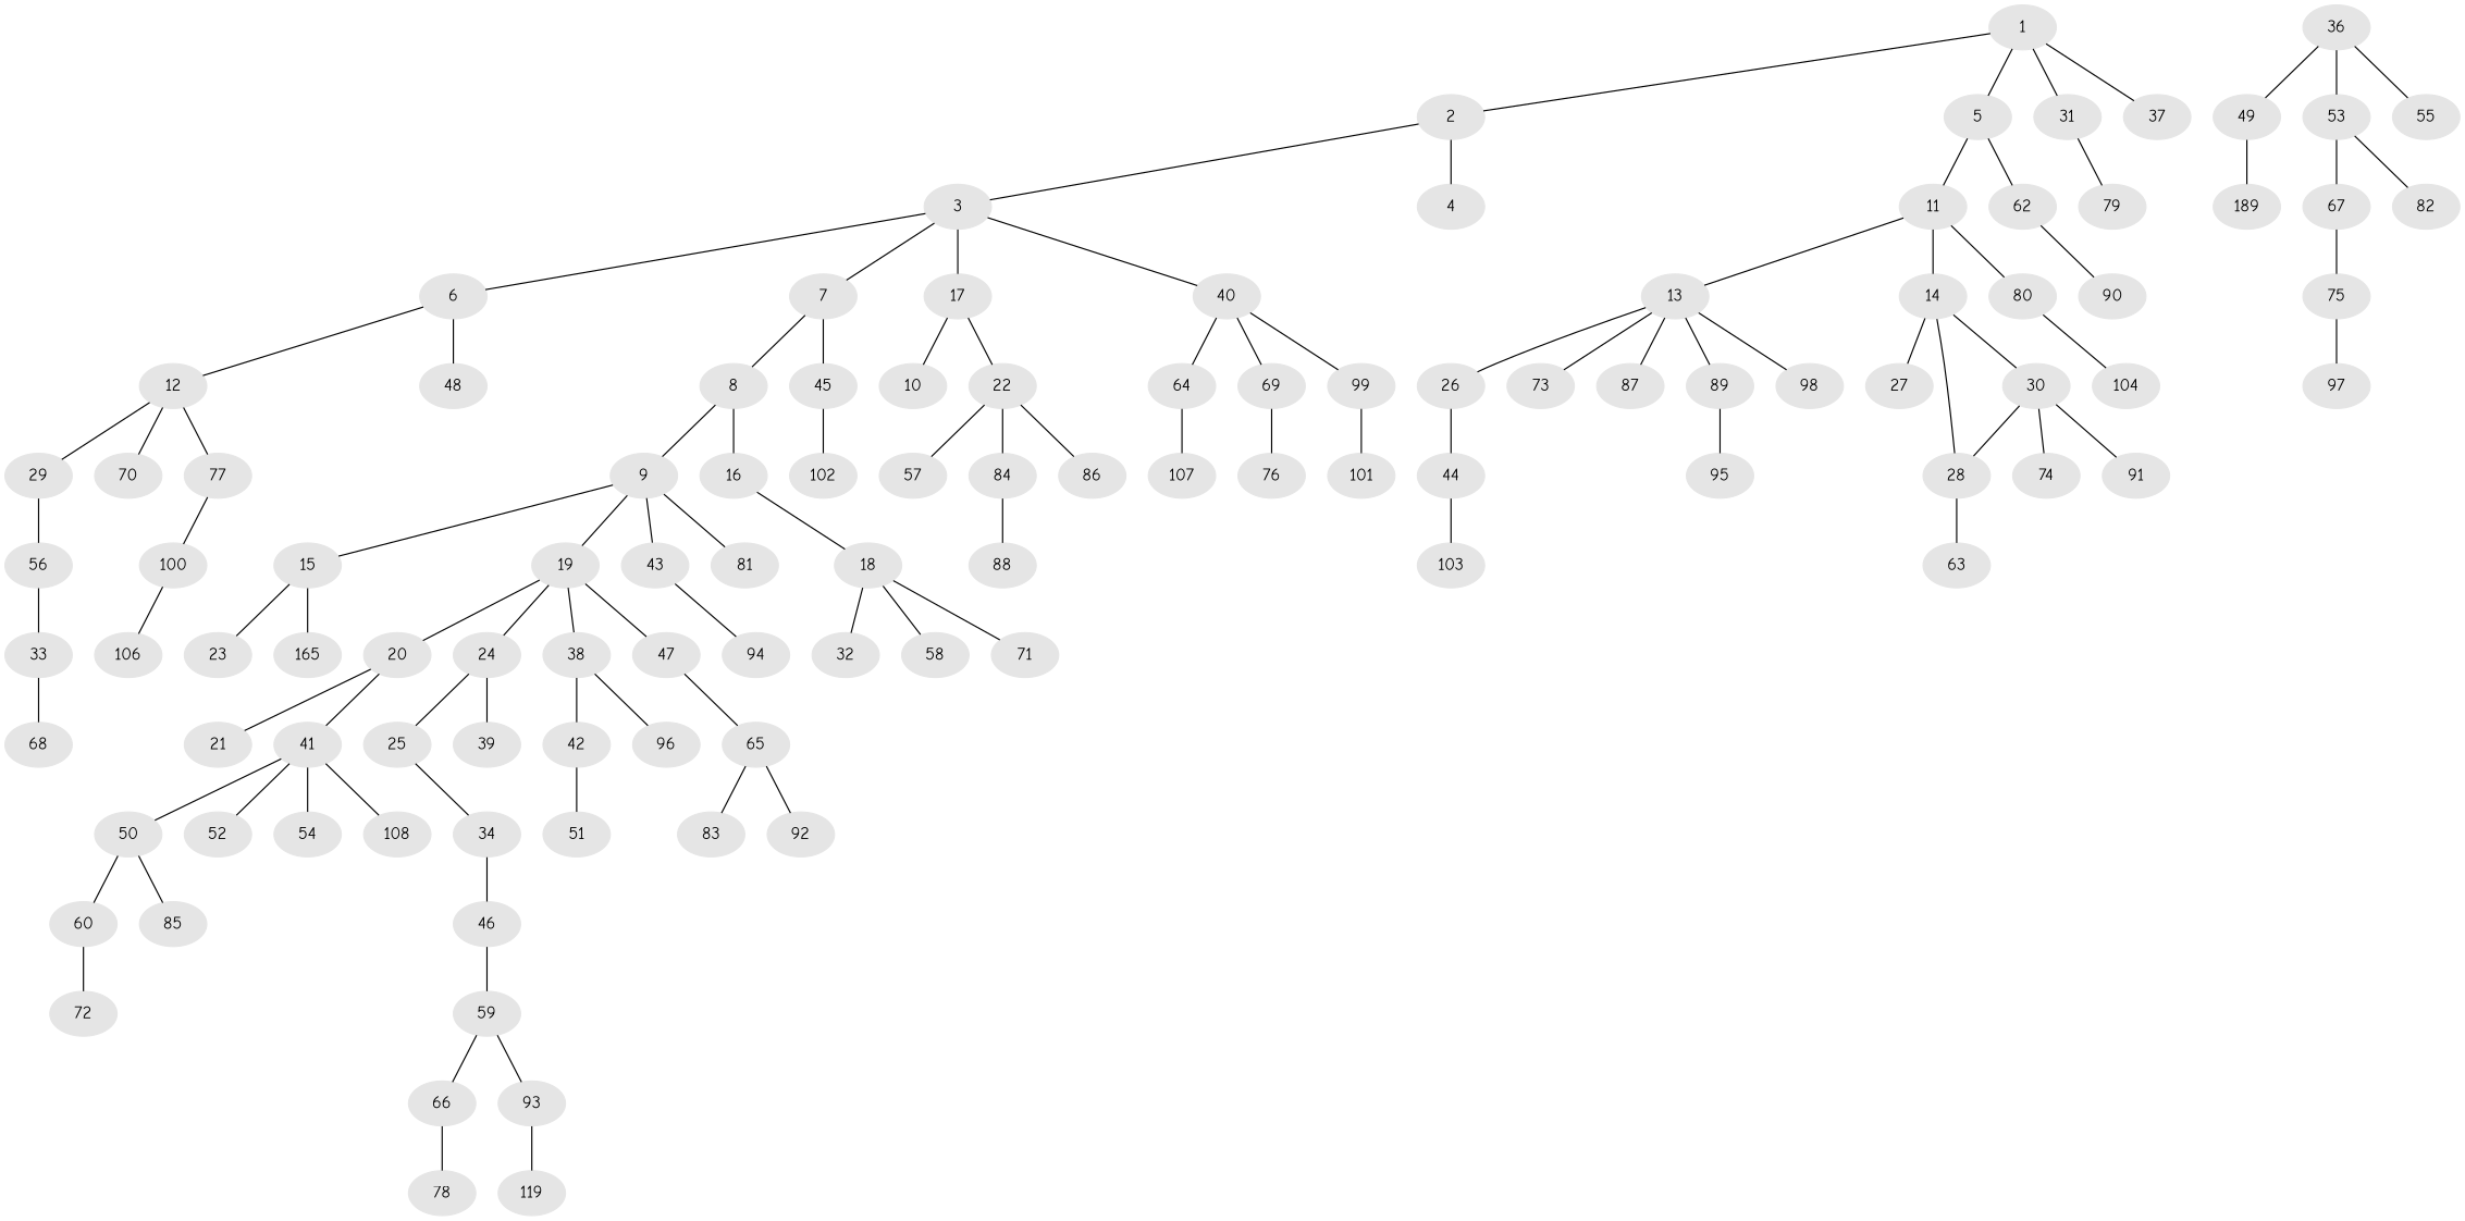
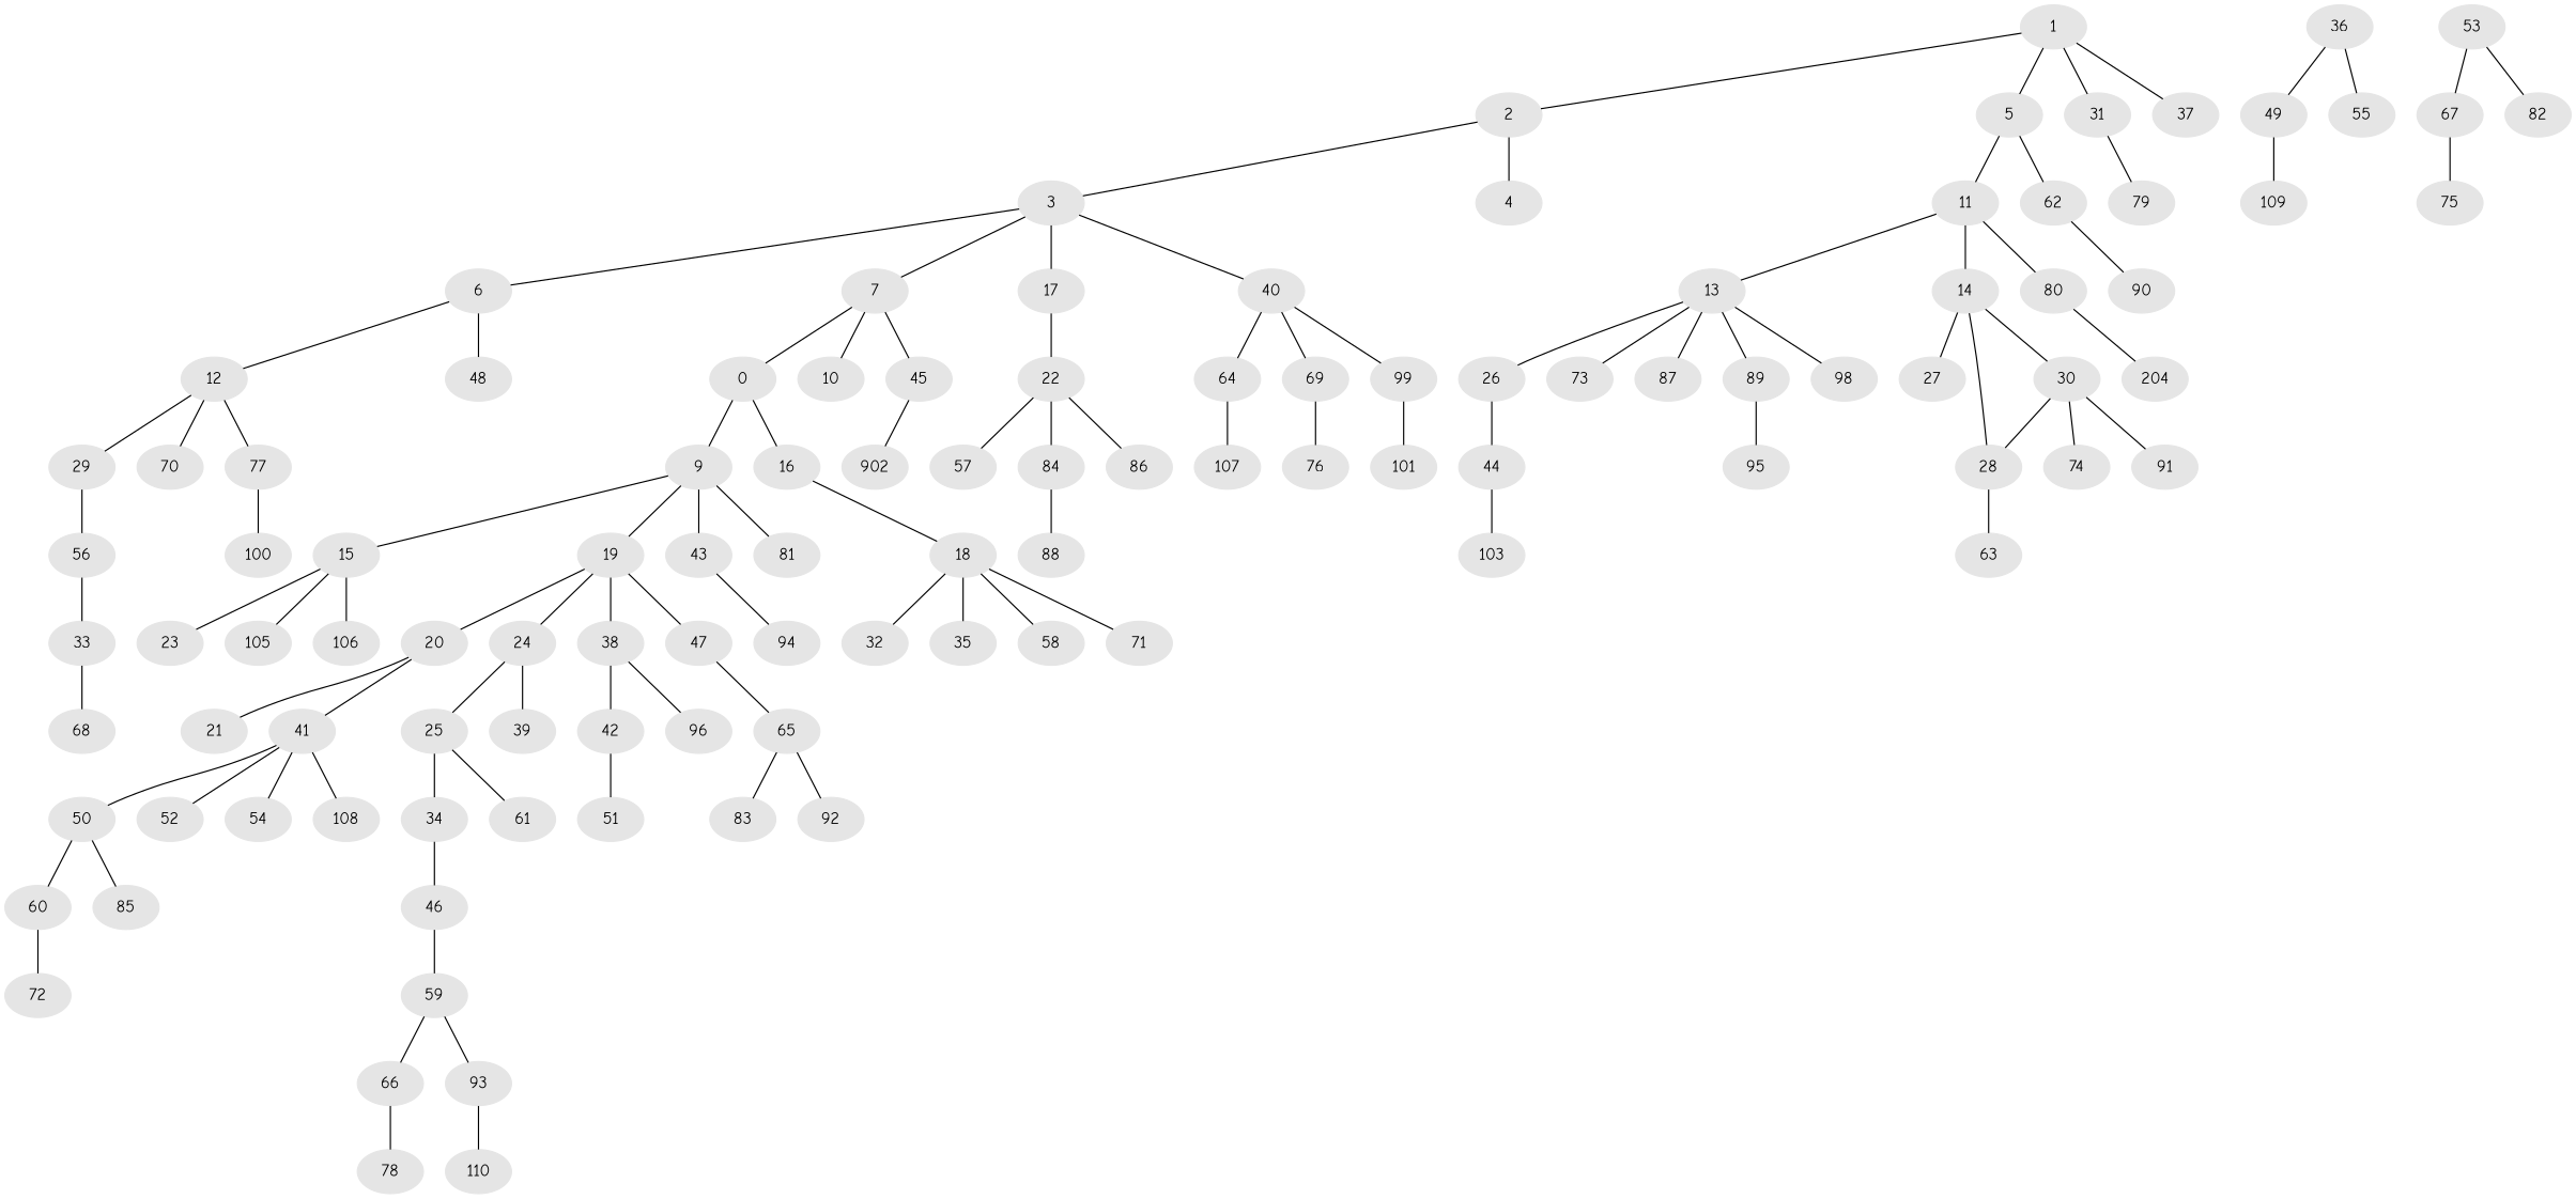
  graph {
    fontname="Comic Neue"
    node [color=gray90 fontname="Comic Neue" style=filled]
    edge [fontname="Comic Neue"]
    1
    2
    5
    31
    37
    3
    4
    11
    62
    79
    6
    7
    17
    40
    12
    48
-   8
+   8 [label=0]
    10
    45
    22
    64
    69
    99
    13
    14
    80
    90
    29
    70
    77
    9
    16
-   102
+   102 [label=902]
    15
    19
    43
    81
    18
    23
-   105 [label=165]
+   105
    106
    20
    24
    38
    47
    94
    26
    73
    87
    89
    98
    27
    28
    30
-   104
+   104 [label=204]
    56
    100
    44
    95
    63
    74
    91
    32
+   35
    58
    71
    57
    84
    86
    21
    41
    25
    39
    42
    96
    65
    34
+   61
    50
    52
    54
    108
    88
    33
    68
    46
    103
    36
    49
    53
    55
    59
-   109 [label=189]
+   109
    67
    82
    51
    107
    76
    101
    60
    85
    66
    93
    83
    92
    72
    75
    78
-   110 [label=119]
-   97
+   110
    1 -- 2
    1 -- 5
    1 -- 31
    1 -- 37
    2 -- 3
    2 -- 4
    5 -- 11
    5 -- 62
    31 -- 79
    3 -- 6
    3 -- 7
    3 -- 17
    3 -- 40
    11 -- 13
    11 -- 14
    11 -- 80
    62 -- 90
    6 -- 12
    6 -- 48
    7 -- 8
-   17 -- 10
+   7 -- 10
    7 -- 45
    17 -- 22
    40 -- 64
    40 -- 69
    40 -- 99
    12 -- 29
    12 -- 70
    12 -- 77
    8 -- 9
    8 -- 16
    45 -- 102
    22 -- 57
    22 -- 84
    22 -- 86
    64 -- 107
    69 -- 76
    99 -- 101
    13 -- 26
    13 -- 73
    13 -- 87
    13 -- 89
    13 -- 98
    14 -- 27
    14 -- 28
    14 -- 30
    80 -- 104
    29 -- 56
    77 -- 100
    9 -- 15
    9 -- 19
    9 -- 43
    9 -- 81
    16 -- 18
    15 -- 23
    15 -- 105
-   100 -- 106
+   15 -- 106
    19 -- 20
    19 -- 24
    19 -- 38
    19 -- 47
    43 -- 94
    18 -- 32
+   18 -- 35
    18 -- 58
    18 -- 71
    20 -- 21
    20 -- 41
    24 -- 25
    24 -- 39
    38 -- 42
    38 -- 96
    47 -- 65
    26 -- 44
    89 -- 95
    28 -- 63
    30 -- 28
    30 -- 74
    30 -- 91
    56 -- 33
    44 -- 103
    84 -- 88
    41 -- 50
    41 -- 52
    41 -- 54
    41 -- 108
    25 -- 34
+   25 -- 61
    42 -- 51
    65 -- 83
    65 -- 92
    34 -- 46
    50 -- 60
    50 -- 85
    33 -- 68
    46 -- 59
    36 -- 49
-   36 -- 53
    36 -- 55
    49 -- 109
    53 -- 67
    53 -- 82
    59 -- 66
    59 -- 93
    67 -- 75
    60 -- 72
    66 -- 78
    93 -- 110
-   75 -- 97
  }
